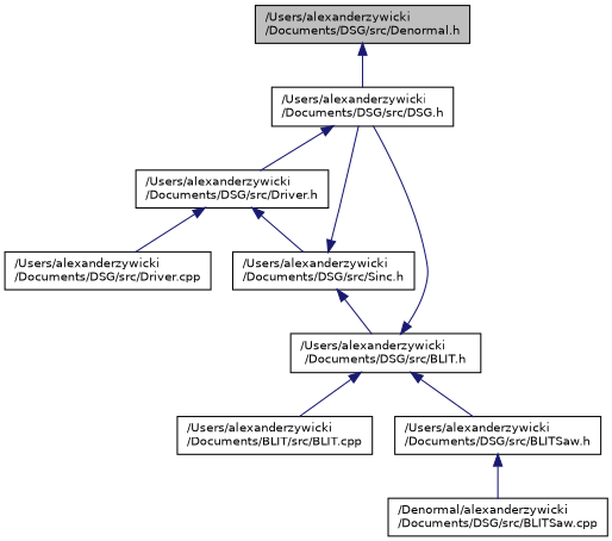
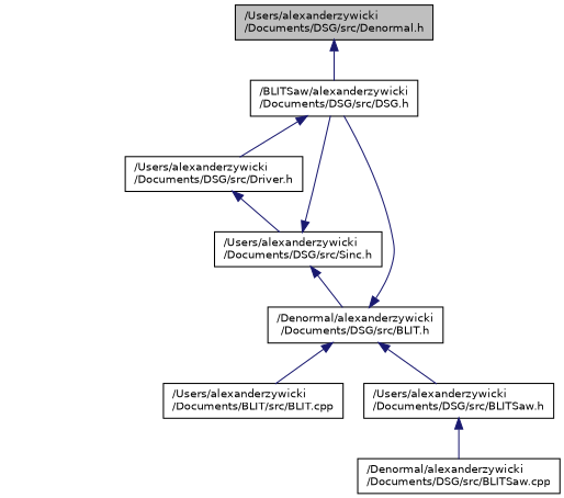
  digraph {
    node [color=black fillcolor=white fontname=Helvetica fontsize=10 shape=record style=filled]
    edge [color=midnightblue dir=back fontname=Helvetica fontsize=10 labelfontname=Helvetica labelfontsize=10 style=solid]
    n1 [fillcolor=grey75 fontcolor=black height=0.2 label="/Users/alexanderzywicki\l/Documents/DSG/src/Denormal.h" width=0.4]
-   n2 [height=0.2 label="/Users/alexanderzywicki\l/Documents/DSG/src/DSG.h" width=0.4]
-   n3 [height=0.2 label="/Users/alexanderzywicki\l/Documents/DSG/src/BLIT.h" width=0.4]
+   n2 [height=0.2 label="/BLITSaw/alexanderzywicki\l/Documents/DSG/src/DSG.h" width=0.4]
+   n3 [height=0.2 label="/Denormal/alexanderzywicki\l/Documents/DSG/src/BLIT.h" width=0.4]
    n4 [height=0.2 label="/Users/alexanderzywicki\l/Documents/BLIT/src/BLIT.cpp" width=0.4]
    n5 [height=0.2 label="/Users/alexanderzywicki\l/Documents/DSG/src/BLITSaw.h" width=0.4]
    n6 [height=0.2 label="/Users/alexanderzywicki\l/Documents/DSG/src/Driver.h" width=0.4]
    n7 [height=0.2 label="/Users/alexanderzywicki\l/Documents/DSG/src/Sinc.h" width=0.4]
    n8 [height=0.2 label="/Denormal/alexanderzywicki\l/Documents/DSG/src/BLITSaw.cpp" width=0.4]
-   n9 [height=0.2 label="/Users/alexanderzywicki\l/Documents/DSG/src/Driver.cpp" width=0.4]
    n1 -> n2
    n2 -> n6
    n3 -> n2
    n3 -> n4
    n3 -> n5
    n5 -> n8
    n6 -> n7
-   n6 -> n9
    n7 -> n2
    n7 -> n3
  }
